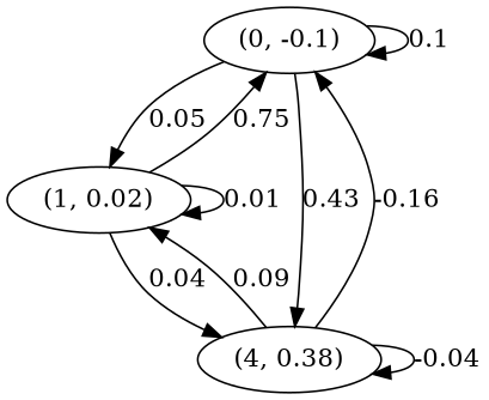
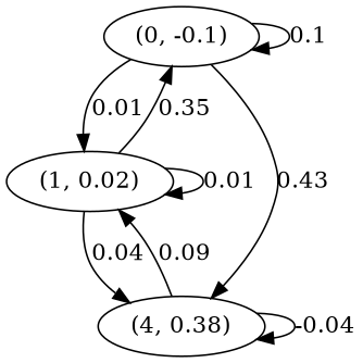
  digraph {
    n1 [label="(0, -0.1)"]
    n2 [label="(1, 0.02)"]
    n3 [label="(4, 0.38)"]
    n1 -> n1 [label=0.1]
-   n1 -> n2 [label=0.05]
+   n1 -> n2 [label=0.01]
    n1 -> n3 [label=0.43]
-   n2 -> n1 [label=0.75]
+   n2 -> n1 [label=0.35]
    n2 -> n2 [label=0.01]
    n2 -> n3 [label=0.04]
-   n3 -> n1 [label=-0.16]
    n3 -> n2 [label=0.09]
    n3 -> n3 [label=-0.04]
  }
